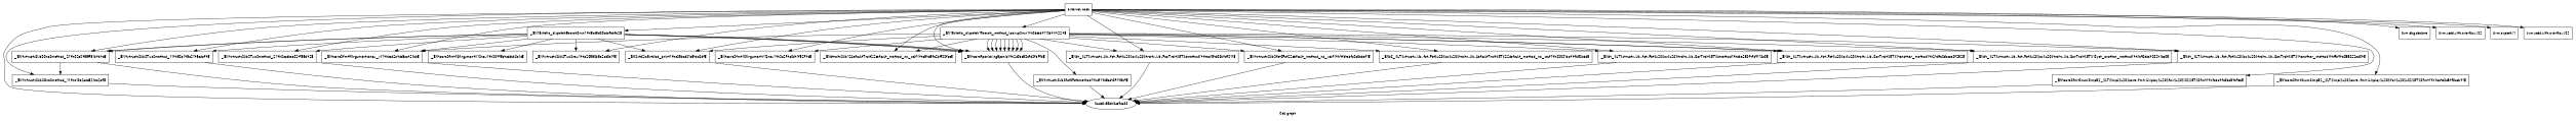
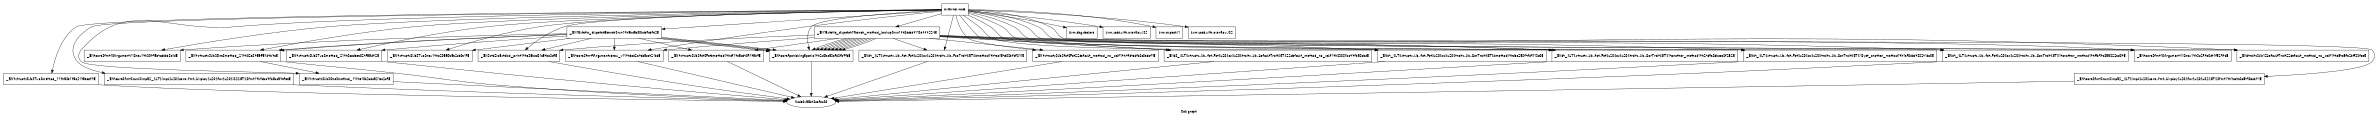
  digraph {
    fontname="Patrick Hand"
    label="Call graph"
    node [fontname="Patrick Hand" shape=record]
    edge [fontname="Patrick Hand"]
    n1 [label="{external node}"]
    n2 [label="{_ZN4core3fmt10ArgumentV13new17h30795c4cd6bb8a1dE}"]
    n3 [label="{_ZN4core3fmt10ArgumentV13new17h3c297c0d41f5297dE}"]
    n4 [label="{_ZN6traits3lib12DefaultTrait22default_method_no_self17he54a5fe2bff33fceE}"]
    n5 [label="{_ZN15static_dispatch5bench3run17h5bd5c80bdc9a6fe2E}"]
    n6 [label="{_ZN15static_dispatch19bench_method_lookup3run17h36de671136777227E}"]
    n7 [label="{llvm.dbg.declare}"]
    n8 [label="{_ZN7structs3lib3One8method_117he1062c6a521ec2c9E}"]
    n9 [label="{_ZN7structs3lib3One8method_217h02e8755ff5167b7aE}"]
    n10 [label="{_ZN7structs3lib3Two3new17hc20550b5e2c60e19E}"]
    n11 [label="{_ZN7structs3lib3Two8method_117h53e175a2175edcf7E}"]
    n12 [label="{_ZN7structs3lib3Two8method_217h8ccdbee024955d72E}"]
    n13 [label="{llvm.sadd.with.overflow.i32}"]
    n14 [label="{llvm.expect.i1}"]
    n15 [label="{_ZN4core9panicking5panic17h2d0bc53a963fb996E}"]
    n16 [label="{_ZN4core3fmt3num3imp52_$LT$impl$u20$core..fmt..Display$u20$for$u20$i32$GT$3fmt17hfabc7f60bc57e9eeE}"]
    n17 [label="{_ZN3std2io5stdio6_print17he35bad81a54ba3dfE}"]
    n18 [label="{_ZN64_$LT$structs..lib..fat..Fat$u20$as$u20$traits..lib..FooTrait$GT$6method17h4ea154d08bfdf311E}"]
    n19 [label="{_ZN7structs3lib3fat3Fat22default_method_no_self17h7fd4e6fc3a0ebaf1E}"]
    n20 [label="{_ZN68_$LT$structs..lib..fat..Fat$u20$as$u20$traits..lib..DefaultTrait$GT$22default_method_no_self17h33081bc77fb53cbdE}"]
    n21 [label="{_ZN64_$LT$structs..lib..fat..Fat$u20$as$u20$traits..lib..BarTrait$GT$6method17hdbe258f4f69113c0E}"]
    n22 [label="{_ZN64_$LT$structs..lib..fat..Fat$u20$as$u20$traits..lib..BarTrait$GT$14another_method17h2469e8dbcce3f252E}"]
    n23 [label="{_ZN64_$LT$structs..lib..fat..Fat$u20$as$u20$traits..lib..BarTrait$GT$18yet_another_method17h1e9066a7382416c0E}"]
    n24 [label="{_ZN64_$LT$structs..lib..fat..Fat$u20$as$u20$traits..lib..BazTrait$GT$14another_method17hffb97a355322ed07E}"]
    n25 [label="{llvm.uadd.with.overflow.i32}"]
    n26 [label="{_ZN4core3fmt3num3imp52_$LT$impl$u20$core..fmt..Display$u20$for$u20$u32$GT$3fmt17h7aa4e3c5490ccb71E}"]
    n27 [label="{_ZN4core3fmt9Arguments6new_v117h6a62a7da5cc421b6E}"]
    n28 [label="{_ZN7structs3lib3fat3Fat6method17hdf1765c6409175b9E}"]
    Node0x55643ce96c80 [shape=""]
-   n1 -> Node0x55643ce96c80
+   n1 -> n2
    n1 -> n3
    n1 -> n4
    n1 -> n5
    n1 -> n6
    n1 -> n7
    n1 -> n8
    n1 -> n9
    n1 -> n10
    n1 -> n11
    n1 -> n12
    n1 -> n13
    n1 -> n14
    n1 -> n15
    n1 -> n16
    n1 -> n17
    n1 -> n18
    n1 -> n19
    n1 -> n20
    n1 -> n21
    n1 -> n22
    n1 -> n23
    n1 -> n24
    n1 -> n25
    n1 -> n26
    n1 -> n27
    n5 -> n2
    n5 -> n9
    n5 -> n9
    n5 -> n10
-   n5 -> n11
+   n5 -> n28
    n5 -> n12
    n5 -> n15
    n5 -> n15
    n5 -> n15
    n5 -> n15
    n5 -> n17
    n5 -> n27
    n6 -> n3
    n6 -> n4
    n6 -> n15
    n6 -> n15
    n6 -> n15
    n6 -> n15
    n6 -> n15
    n6 -> n15
    n6 -> n15
    n6 -> n15
    n6 -> n15
    n6 -> n17
    n6 -> n18
    n6 -> n19
    n6 -> n20
    n6 -> n21
    n6 -> n22
    n6 -> n22
    n6 -> n23
    n6 -> n24
    n6 -> n27
    n6 -> n28
    n8 -> Node0x55643ce96c80
    n9 -> n8
    n9 -> Node0x55643ce96c80
    n11 -> Node0x55643ce96c80
    n12 -> Node0x55643ce96c80
    n15 -> Node0x55643ce96c80
    n16 -> Node0x55643ce96c80
    n17 -> Node0x55643ce96c80
    n18 -> Node0x55643ce96c80
    n19 -> Node0x55643ce96c80
    n20 -> Node0x55643ce96c80
    n21 -> Node0x55643ce96c80
    n22 -> Node0x55643ce96c80
    n23 -> Node0x55643ce96c80
    n24 -> Node0x55643ce96c80
    n26 -> Node0x55643ce96c80
    n27 -> Node0x55643ce96c80
    n28 -> Node0x55643ce96c80
  }
